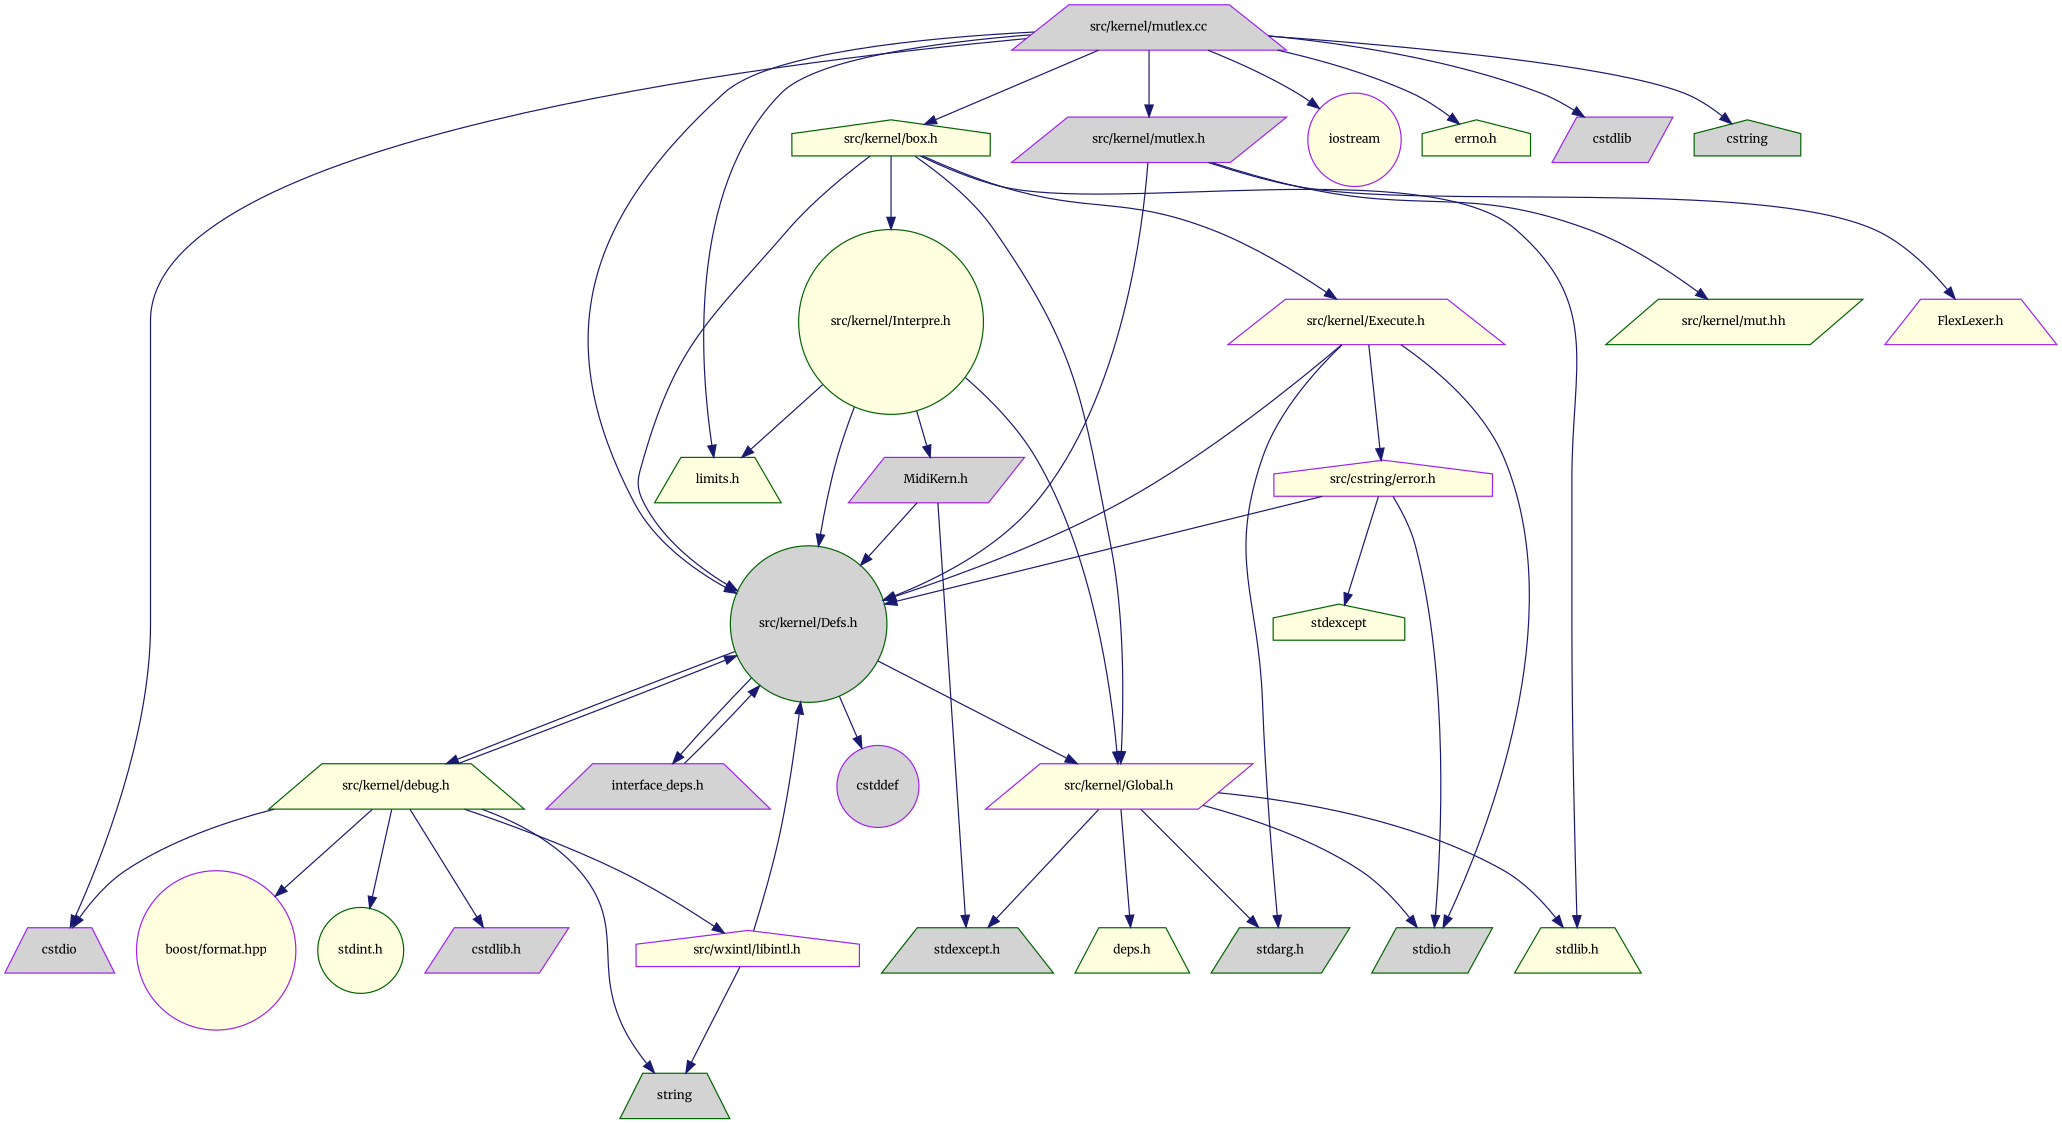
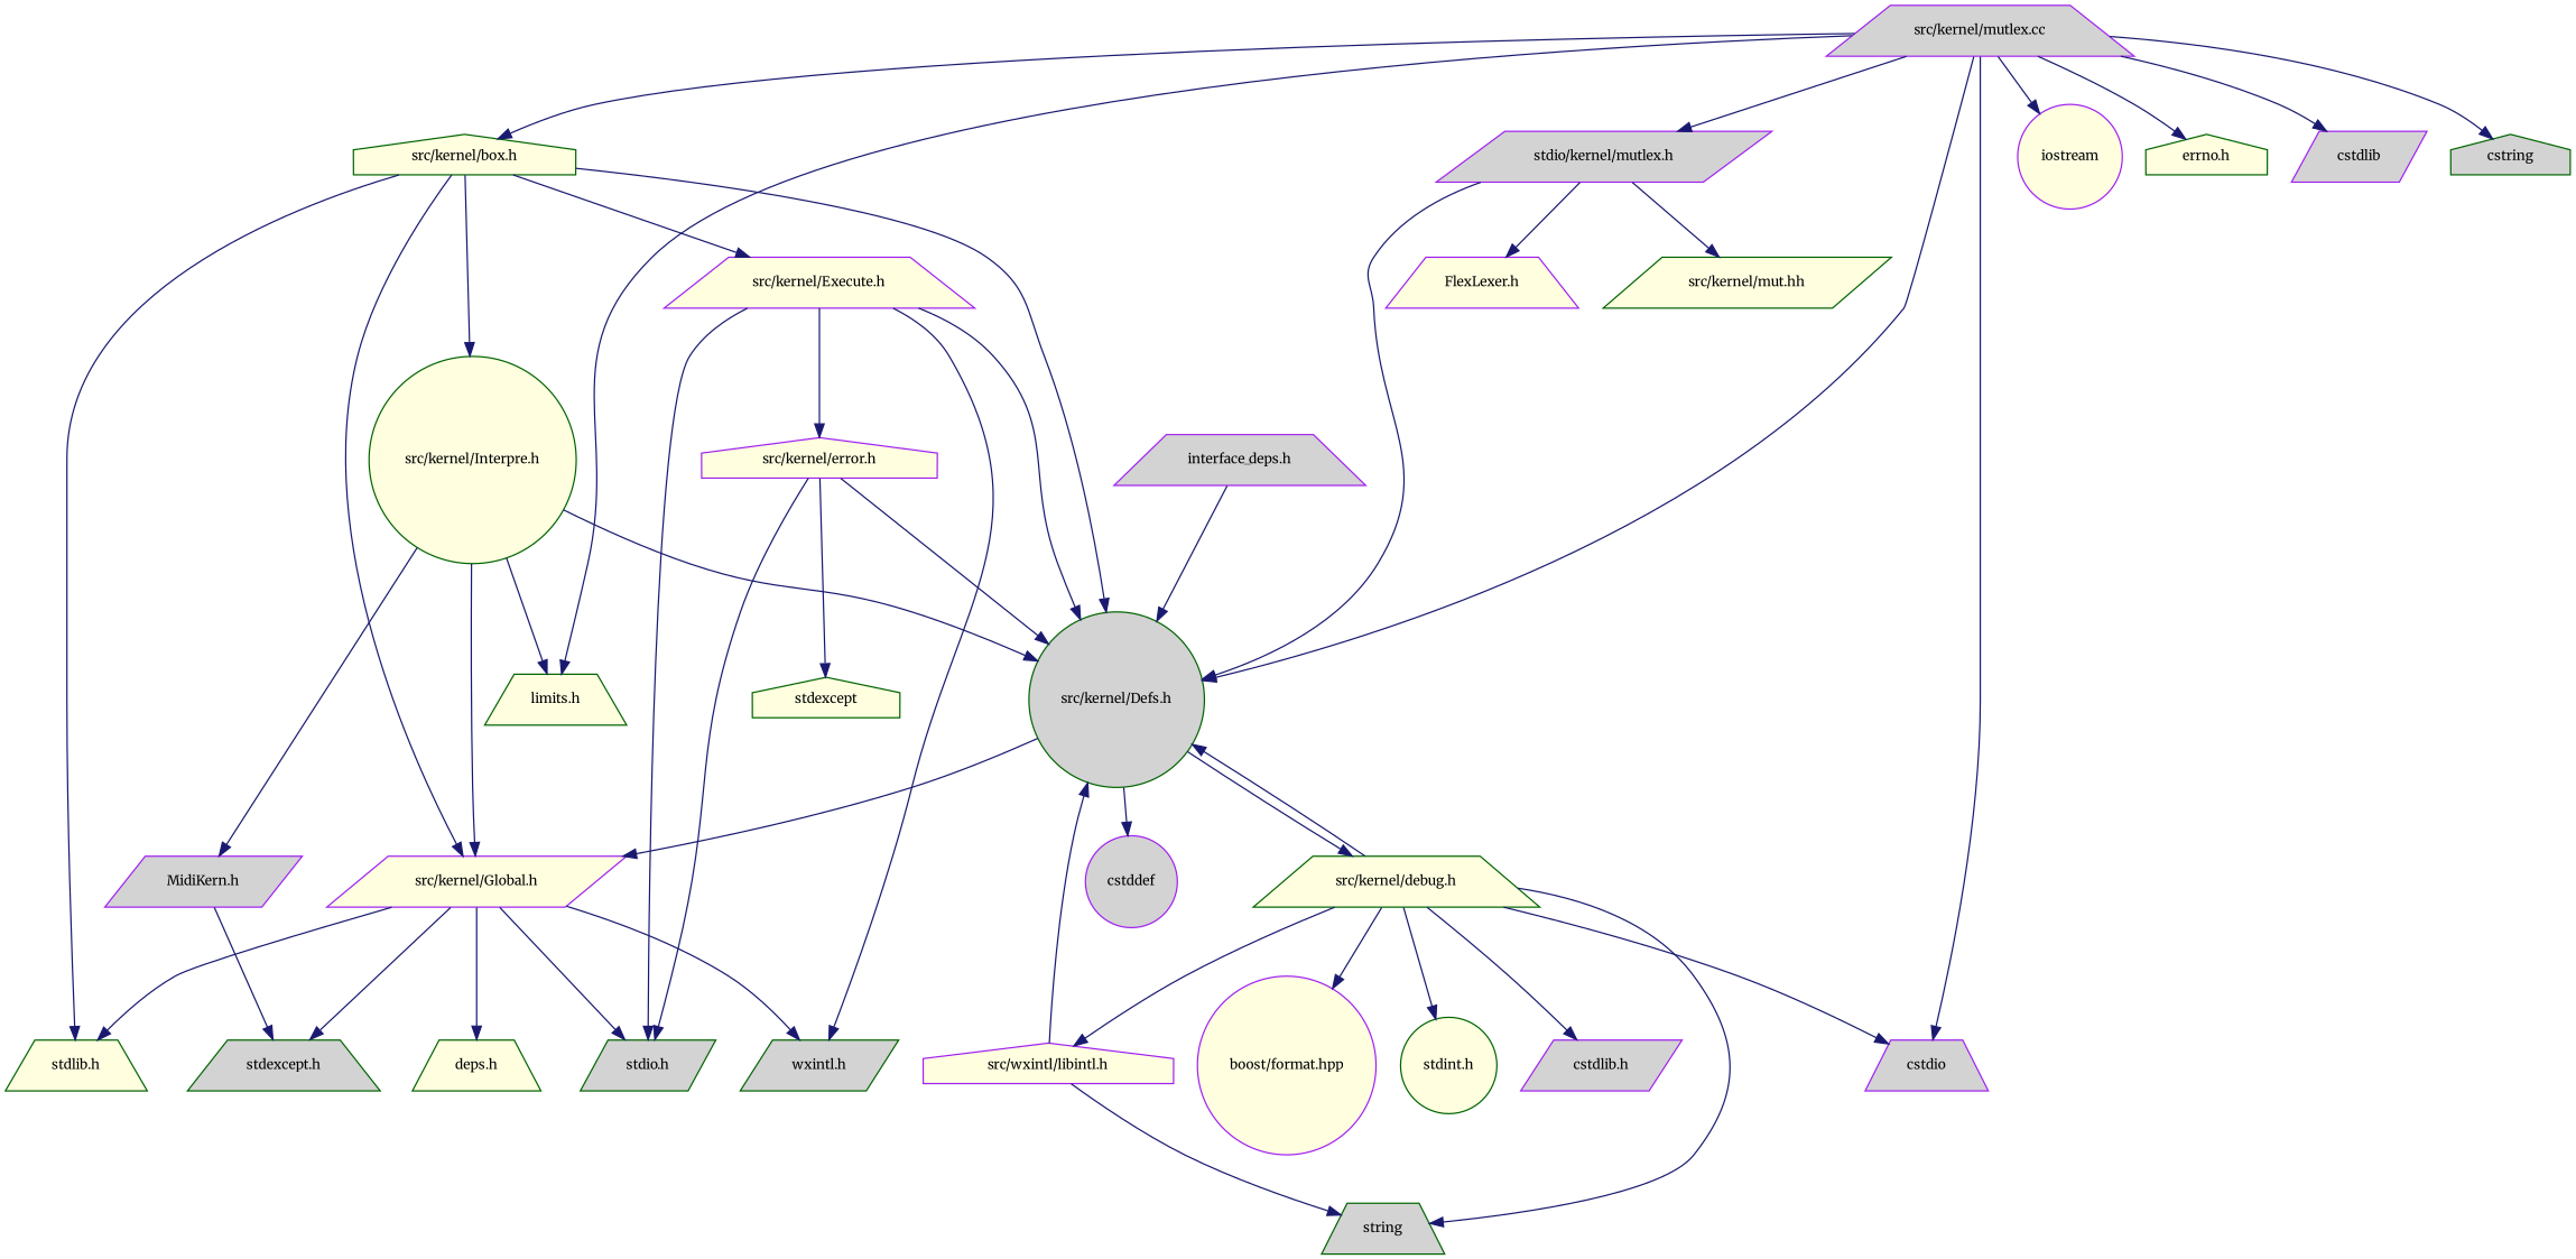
  digraph {
    fontname=Merriweather
    node [color=darkgreen fillcolor=lightyellow fontname=Merriweather fontsize=10 shape=trapezium style=filled]
    edge [color=midnightblue fontname=Merriweather fontsize=10 labelfontname=Sans labelfontsize=10 style=solid]
    n1 [color=purple fillcolor=lightgrey fontcolor=black height=0.2 label="src/kernel/mutlex.cc" width=0.4]
    n2 [fillcolor=lightgrey height=0.2 label="src/kernel/Defs.h" shape=circle width=0.4]
    n3 [color=purple fillcolor=lightgrey height=0.2 label=cstdio width=0.4]
    n4 [color=purple height=0.2 label=iostream shape=circle width=0.4]
    n5 [height=0.2 label="errno.h" shape=house width=0.4]
    n6 [color=purple fillcolor=lightgrey height=0.2 label=cstdlib shape=parallelogram width=0.4]
    n7 [fillcolor=lightgrey height=0.2 label=cstring shape=house width=0.4]
    n8 [height=0.2 label="src/kernel/box.h" shape=house width=0.4]
-   n9 [color=purple fillcolor=lightgrey height=0.2 label="src/kernel/mutlex.h" shape=parallelogram width=0.4]
+   n9 [color=purple fillcolor=lightgrey height=0.2 label="stdio/kernel/mutlex.h" shape=parallelogram width=0.4]
    n10 [height=0.2 label="limits.h" width=0.4]
    n11 [color=purple fillcolor=lightgrey height=0.2 label="interface_deps.h" width=0.4]
    n12 [color=purple fillcolor=lightgrey height=0.2 label=cstddef shape=circle width=0.4]
    n13 [height=0.2 label="src/kernel/debug.h" width=0.4]
    n14 [color=purple height=0.2 label="src/kernel/Global.h" shape=parallelogram width=0.4]
    n15 [color=purple height=0.2 label="FlexLexer.h" width=0.4]
    n16 [height=0.2 label="stdlib.h" width=0.4]
    n17 [height=0.2 label="src/kernel/Interpre.h" shape=circle width=0.4]
    n18 [color=purple height=0.2 label="src/kernel/Execute.h" width=0.4]
    n19 [height=0.2 label="src/kernel/mut.hh" shape=parallelogram width=0.4]
    n20 [color=purple height=0.2 label="src/wxintl/libintl.h" shape=house width=0.4]
    n21 [fillcolor=lightgrey height=0.2 label=string width=0.4]
    n22 [color=purple height=0.2 label="boost/format.hpp" shape=circle width=0.4]
    n23 [height=0.2 label="stdint.h" shape=circle width=0.4]
    n24 [color=purple fillcolor=lightgrey height=0.2 label="cstdlib.h" shape=parallelogram width=0.4]
    n25 [fillcolor=lightgrey height=0.2 label="stdio.h" shape=parallelogram width=0.4]
-   n26 [fillcolor=lightgrey height=0.2 label="stdarg.h" shape=parallelogram width=0.4]
+   n26 [fillcolor=lightgrey height=0.2 label="wxintl.h" shape=parallelogram width=0.4]
    n27 [height=0.2 label="deps.h" width=0.4]
    n28 [fillcolor=lightgrey height=0.2 label="stdexcept.h" width=0.4]
    n29 [color=purple fillcolor=lightgrey height=0.2 label="MidiKern.h" shape=parallelogram width=0.4]
-   n30 [color=purple height=0.2 label="src/cstring/error.h" shape=house width=0.4]
+   n30 [color=purple height=0.2 label="src/kernel/error.h" shape=house width=0.4]
    n31 [height=0.2 label=stdexcept shape=house width=0.4]
    n1 -> n2
    n1 -> n3
    n1 -> n4
    n1 -> n5
    n1 -> n6
    n1 -> n7
    n1 -> n8
    n1 -> n9
    n1 -> n10
-   n2 -> n11
    n2 -> n12
    n2 -> n13
    n2 -> n14
    n8 -> n2
    n8 -> n14
    n8 -> n16
    n8 -> n17
    n8 -> n18
    n9 -> n2
    n9 -> n15
    n9 -> n19
    n11 -> n2
    n13 -> n2
    n13 -> n3
    n13 -> n20
    n13 -> n21
    n13 -> n22
    n13 -> n23
    n13 -> n24
    n14 -> n16
    n14 -> n25
    n14 -> n26
    n14 -> n27
    n14 -> n28
    n17 -> n2
    n17 -> n10
    n17 -> n14
    n17 -> n29
    n18 -> n2
    n18 -> n25
    n18 -> n26
    n18 -> n30
    n20 -> n2
    n20 -> n21
-   n29 -> n2
    n29 -> n28
    n30 -> n2
    n30 -> n25
    n30 -> n31
  }
